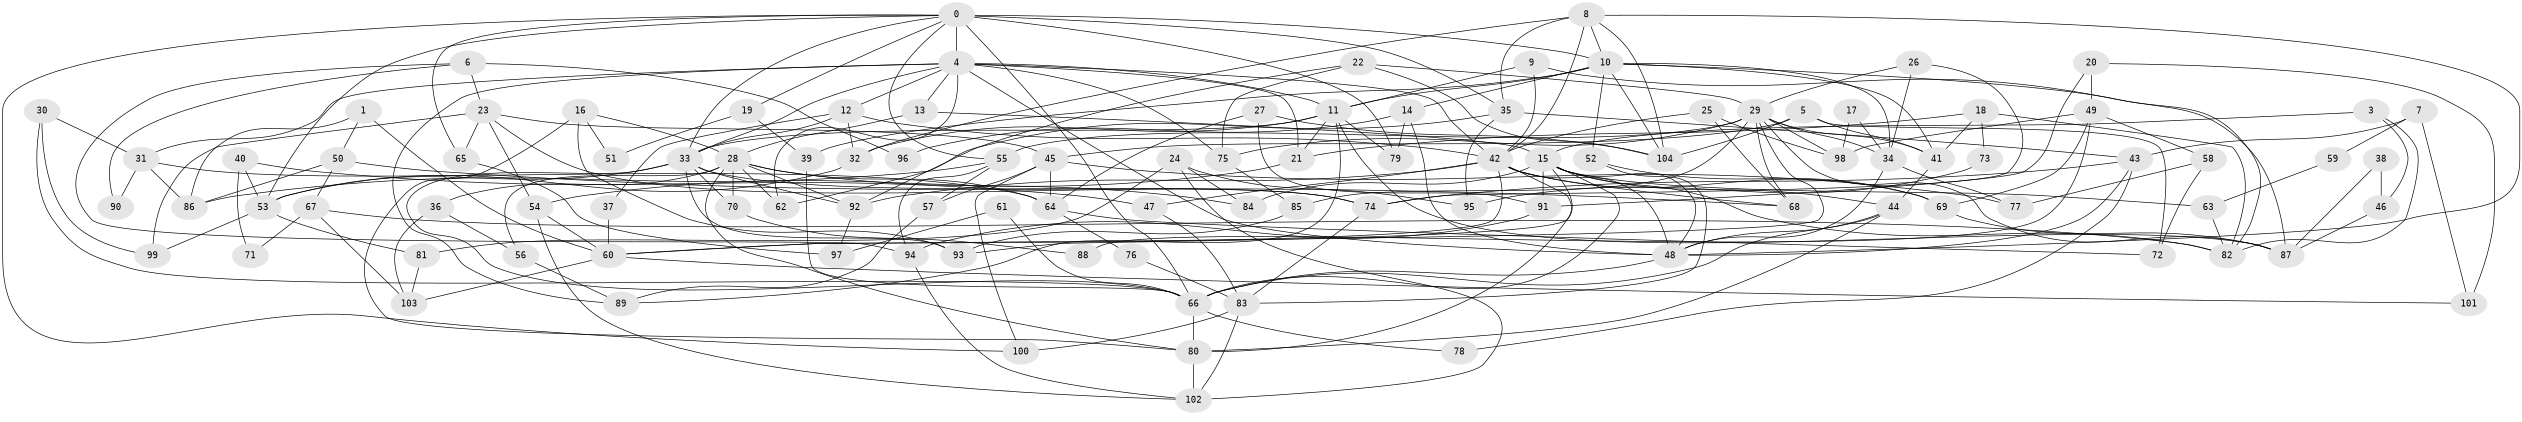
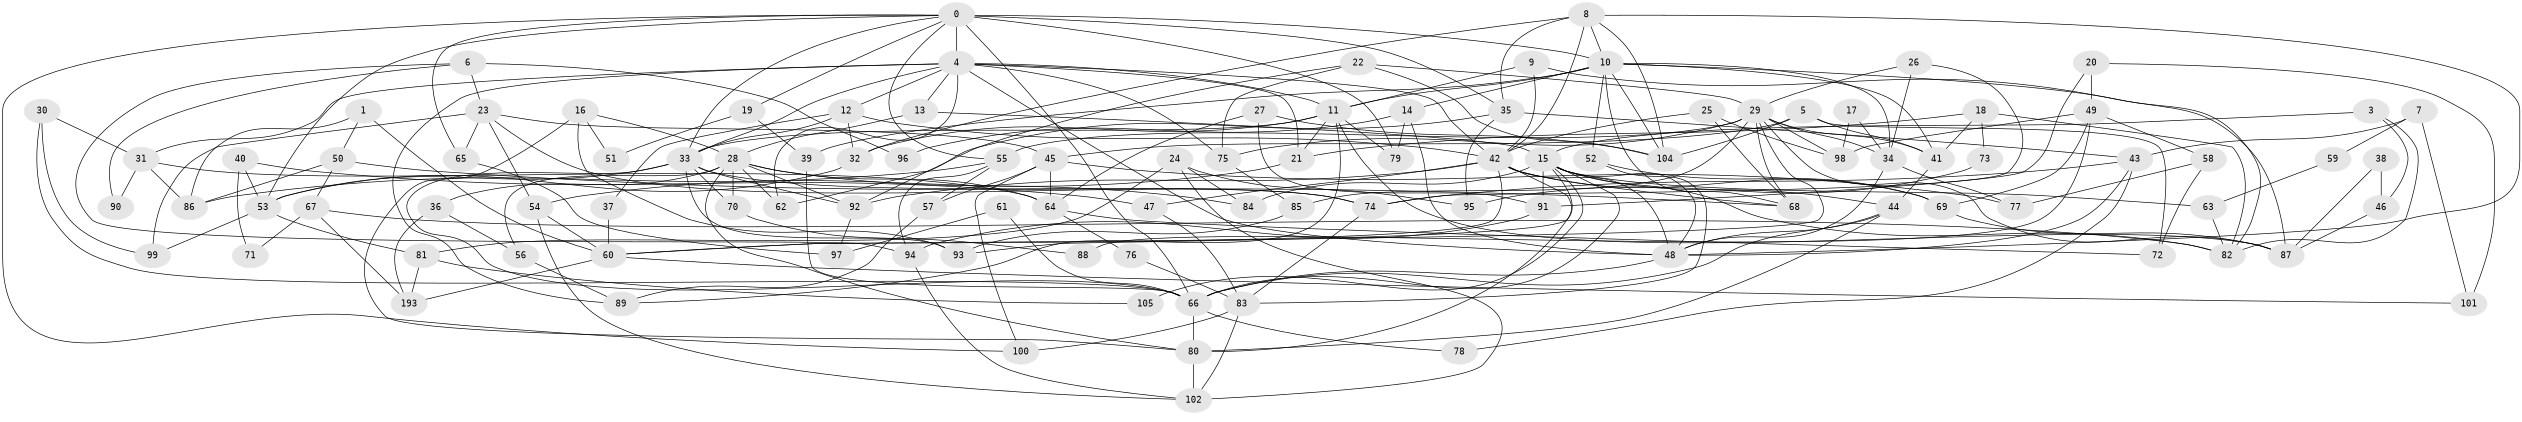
  graph {
    fontname="DejaVu Sans Mono"
    node [color=gray90 fontname="DejaVu Sans Mono" style=filled]
    edge [fontname="DejaVu Sans Mono" weight=1.0]
    1
    50
    60
    86
    68
    67
    101
-   103
+   103 [label=193]
    n9 [label=0]
    4
    10
    19
    33
    35
    53
    55
    65
    66
    79
    100
    11
    12
    13
    21
    31
    42
    48
    62
    75
    89
    82
    41
    104
    14
    34
    39
    52
    51
    93
    92
    74
    70
    43
    95
    99
    81
    94
    57
    97
    80
    78
    3
    15
    46
    44
    63
    84
    91
+   105
    87
    32
    37
    28
    54
    90
    64
    47
    69
    85
    5
    45
    72
    77
    6
    23
    96
    102
    7
    59
    8
    9
    83
    36
    56
    16
    17
    98
    18
    73
    20
    49
    58
    88
    22
    29
    24
    25
    26
    27
    76
    30
    38
    40
    71
    61
    1 -- 50
    1 -- 60
    1 -- 86
    50 -- 86
    50 -- 68
    50 -- 67
    60 -- 101
    60 -- 103
    67 -- 103
    67 -- 82
    67 -- 71
    n9 -- 4
    n9 -- 10 [weight=2.0]
    n9 -- 19
    n9 -- 33
    n9 -- 35
    n9 -- 53
    n9 -- 55
    n9 -- 65
    n9 -- 66 [weight=2.0]
    n9 -- 79
    n9 -- 100
    4 -- 33 [weight=2.0]
    4 -- 11 [weight=2.0]
    4 -- 12
    4 -- 13
    4 -- 21
    4 -- 31
    4 -- 42
    4 -- 48
    4 -- 62
    4 -- 75
    4 -- 89
+   10 -- 68
    10 -- 11 [weight=2.0]
    10 -- 82 [weight=2.0]
    10 -- 41
    10 -- 104
    10 -- 14
    10 -- 34
    10 -- 39
    10 -- 52
    19 -- 39
    19 -- 51
    33 -- 53
    33 -- 66
    33 -- 93
    33 -- 92
    33 -- 74
    33 -- 70
    35 -- 62
    35 -- 43
    35 -- 95
    53 -- 99
    53 -- 81
    55 -- 86
    55 -- 94
    55 -- 57
    65 -- 97
    66 -- 80
    66 -- 78
    11 -- 33
    11 -- 79
    11 -- 21
    11 -- 89
    11 -- 87
    11 -- 32
    12 -- 33 [weight=2.0]
    12 -- 42
    12 -- 32
    12 -- 37
    13 -- 15
    13 -- 28
    21 -- 54
    31 -- 86
    31 -- 90
    31 -- 64
    42 -- 60
    42 -- 68
    42 -- 48
    42 -- 92
    42 -- 80
    42 -- 47
    42 -- 69
    48 -- 66
    75 -- 85
    41 -- 44
    14 -- 79
    14 -- 48
    14 -- 96
    34 -- 48
    34 -- 77
    39 -- 66
    52 -- 69
    52 -- 83
    92 -- 97
    74 -- 83
    70 -- 88
    43 -- 48
    43 -- 74
    43 -- 78
    81 -- 103
+   81 -- 105
    94 -- 102
    57 -- 89
    80 -- 102
    3 -- 82
    3 -- 15
    3 -- 46
    15 -- 66
    15 -- 48
    15 -- 82 [weight=2.0]
    15 -- 93
    15 -- 44
    15 -- 63 [weight=2.0]
    15 -- 84
    15 -- 91
+   15 -- 105 [weight=2.0]
    46 -- 87
    44 -- 66
    44 -- 48
    44 -- 80
    63 -- 82
    91 -- 94
    32 -- 53
    37 -- 60
    28 -- 62
    28 -- 92
    28 -- 70 [weight=2.0]
    28 -- 80
    28 -- 84 [weight=2.0]
    28 -- 64
    28 -- 36
    28 -- 56
    54 -- 60
    54 -- 102
    64 -- 72
    64 -- 76
    47 -- 83
    69 -- 87
    85 -- 93
    5 -- 41
    5 -- 104
    5 -- 45
    5 -- 72
    45 -- 100
    45 -- 57 [weight=2.0]
    45 -- 64
    45 -- 77
    6 -- 94
    6 -- 90
    6 -- 23
    6 -- 96
    23 -- 65
    23 -- 74
    23 -- 99
    23 -- 54
    23 -- 45
    7 -- 101
    7 -- 43
    7 -- 59
    59 -- 63
    8 -- 10
    8 -- 35
    8 -- 42 [weight=2.0]
    8 -- 48 [weight=2.0]
    8 -- 104
    8 -- 32
    9 -- 11
    9 -- 42
    9 -- 87
    83 -- 100
    83 -- 102
    36 -- 103
    36 -- 56
    56 -- 89
    16 -- 51
    16 -- 93
    16 -- 80
    16 -- 28
    17 -- 34
    17 -- 98
    18 -- 21
    18 -- 82
    18 -- 41
    18 -- 73
    73 -- 95
    20 -- 101
    20 -- 91
    20 -- 49
    49 -- 69
    49 -- 98
    49 -- 58
    49 -- 88
    58 -- 72
    58 -- 77
    22 -- 75
    22 -- 104
    22 -- 92
    22 -- 29
    29 -- 60
    29 -- 68
    29 -- 55
    29 -- 75
    29 -- 41
    29 -- 34
    29 -- 87
    29 -- 85
    29 -- 98
    24 -- 95
    24 -- 81
    24 -- 84
    24 -- 102
    25 -- 68
    25 -- 42
    25 -- 98
    26 -- 34
    26 -- 74
    26 -- 29
    27 -- 104
    27 -- 91
    27 -- 64
    76 -- 83
    30 -- 66
    30 -- 31
    30 -- 99
    38 -- 46
    38 -- 87
    40 -- 53
    40 -- 47
    40 -- 71
    61 -- 66
    61 -- 97
  }
